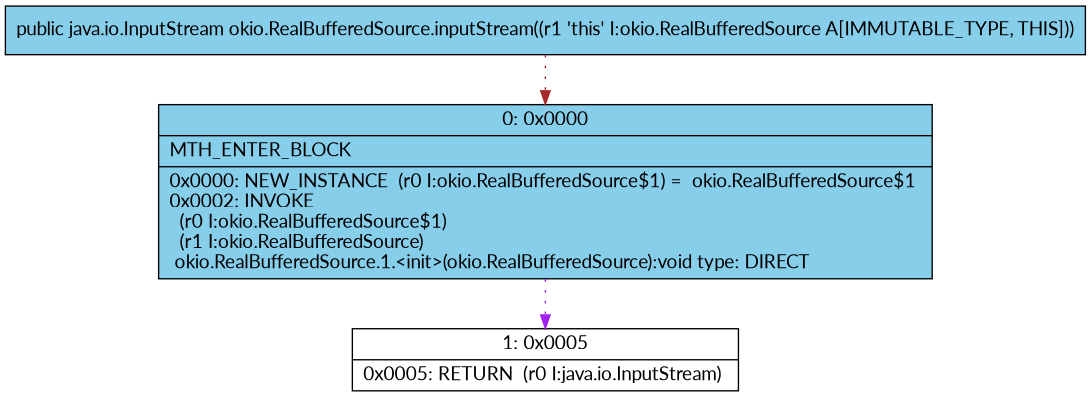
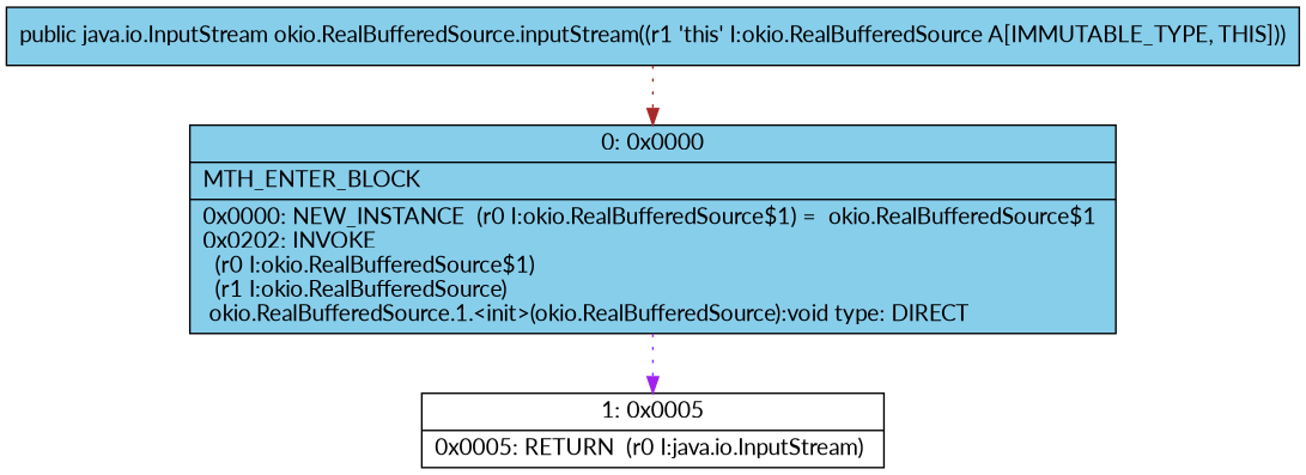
  digraph {
    fontname=Lato
    node [shape=record style=filled fillcolor=skyblue fontname=Lato]
    edge [style=dotted fontname=Lato]
-   n1 [label="{0\:\ 0x0000|MTH_ENTER_BLOCK\l|0x0000: NEW_INSTANCE  (r0 I:okio.RealBufferedSource$1) =  okio.RealBufferedSource$1 \l0x0002: INVOKE  \l  (r0 I:okio.RealBufferedSource$1)\l  (r1 I:okio.RealBufferedSource)\l okio.RealBufferedSource.1.\<init\>(okio.RealBufferedSource):void type: DIRECT \l}"]
+   n1 [label="{0\:\ 0x0000|MTH_ENTER_BLOCK\l|0x0000: NEW_INSTANCE  (r0 I:okio.RealBufferedSource$1) =  okio.RealBufferedSource$1 \l0x0202: INVOKE  \l  (r0 I:okio.RealBufferedSource$1)\l  (r1 I:okio.RealBufferedSource)\l okio.RealBufferedSource.1.\<init\>(okio.RealBufferedSource):void type: DIRECT \l}"]
    n2 [label="{1\:\ 0x0005|0x0005: RETURN  (r0 I:java.io.InputStream) \l}" fillcolor=white]
    n3 [label="{public java.io.InputStream okio.RealBufferedSource.inputStream((r1 'this' I:okio.RealBufferedSource A[IMMUTABLE_TYPE, THIS])) }"]
    n1 -> n2 [color=purple]
    n3 -> n1 [color=brown]
  }
